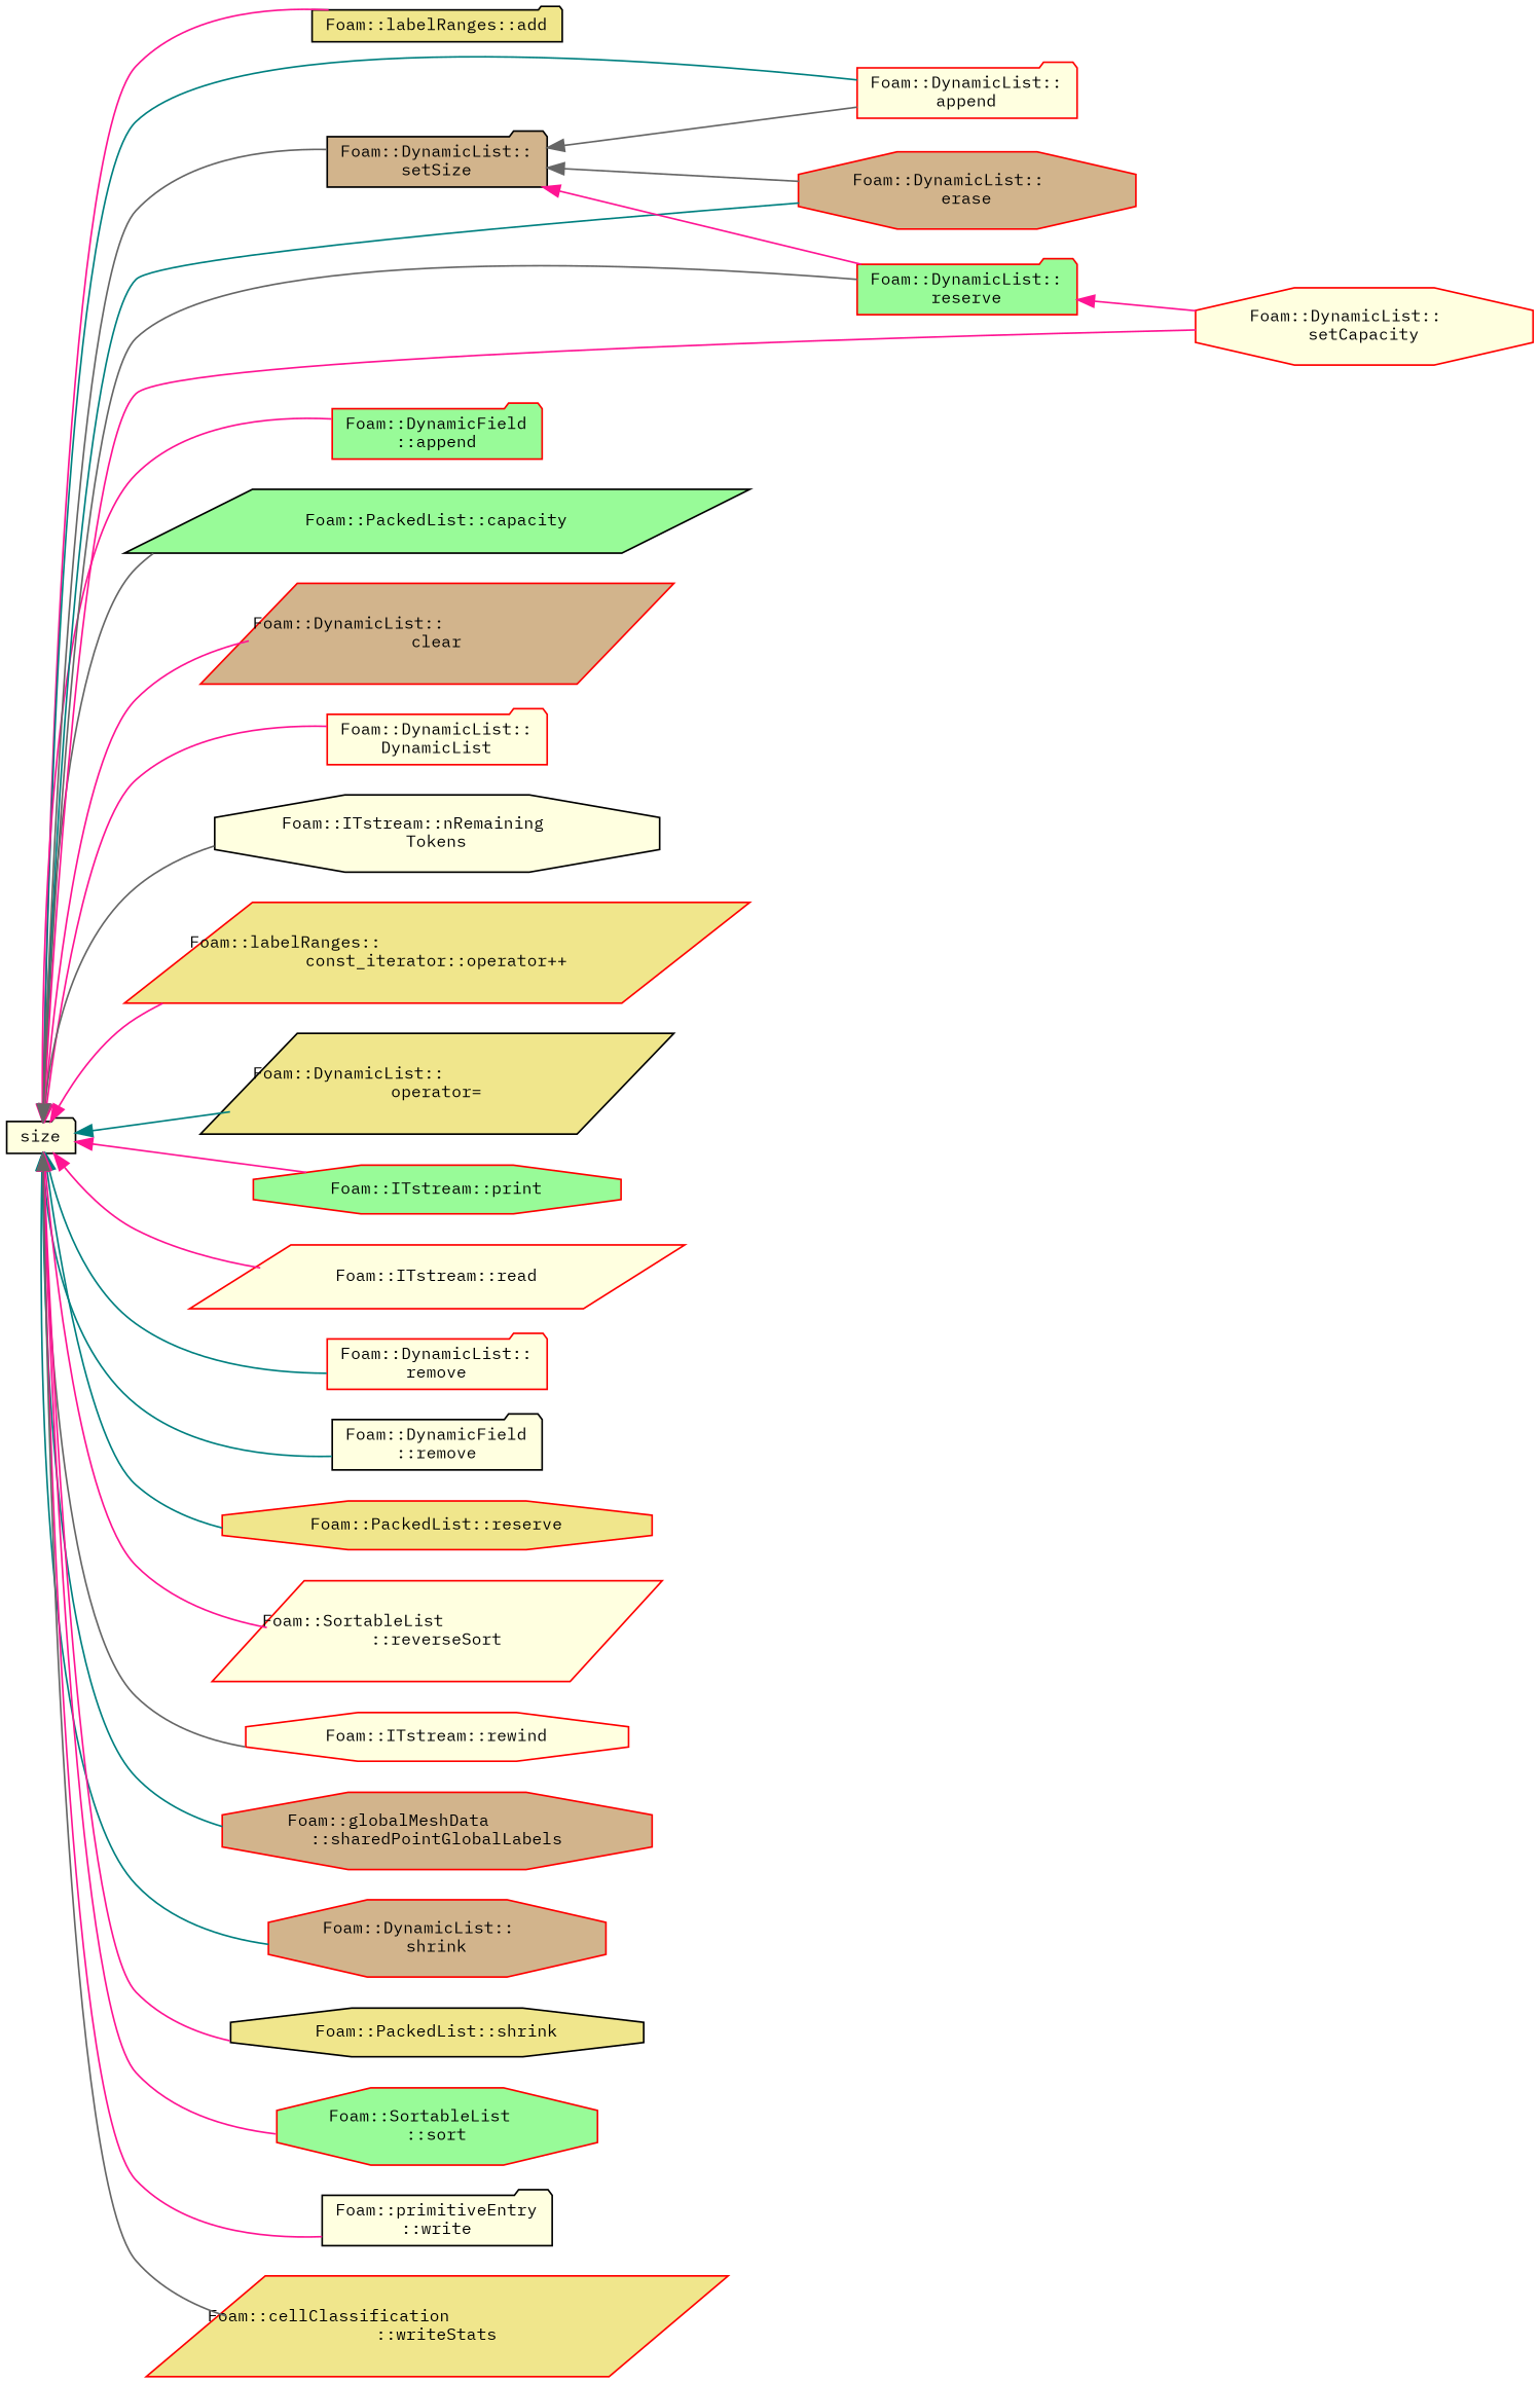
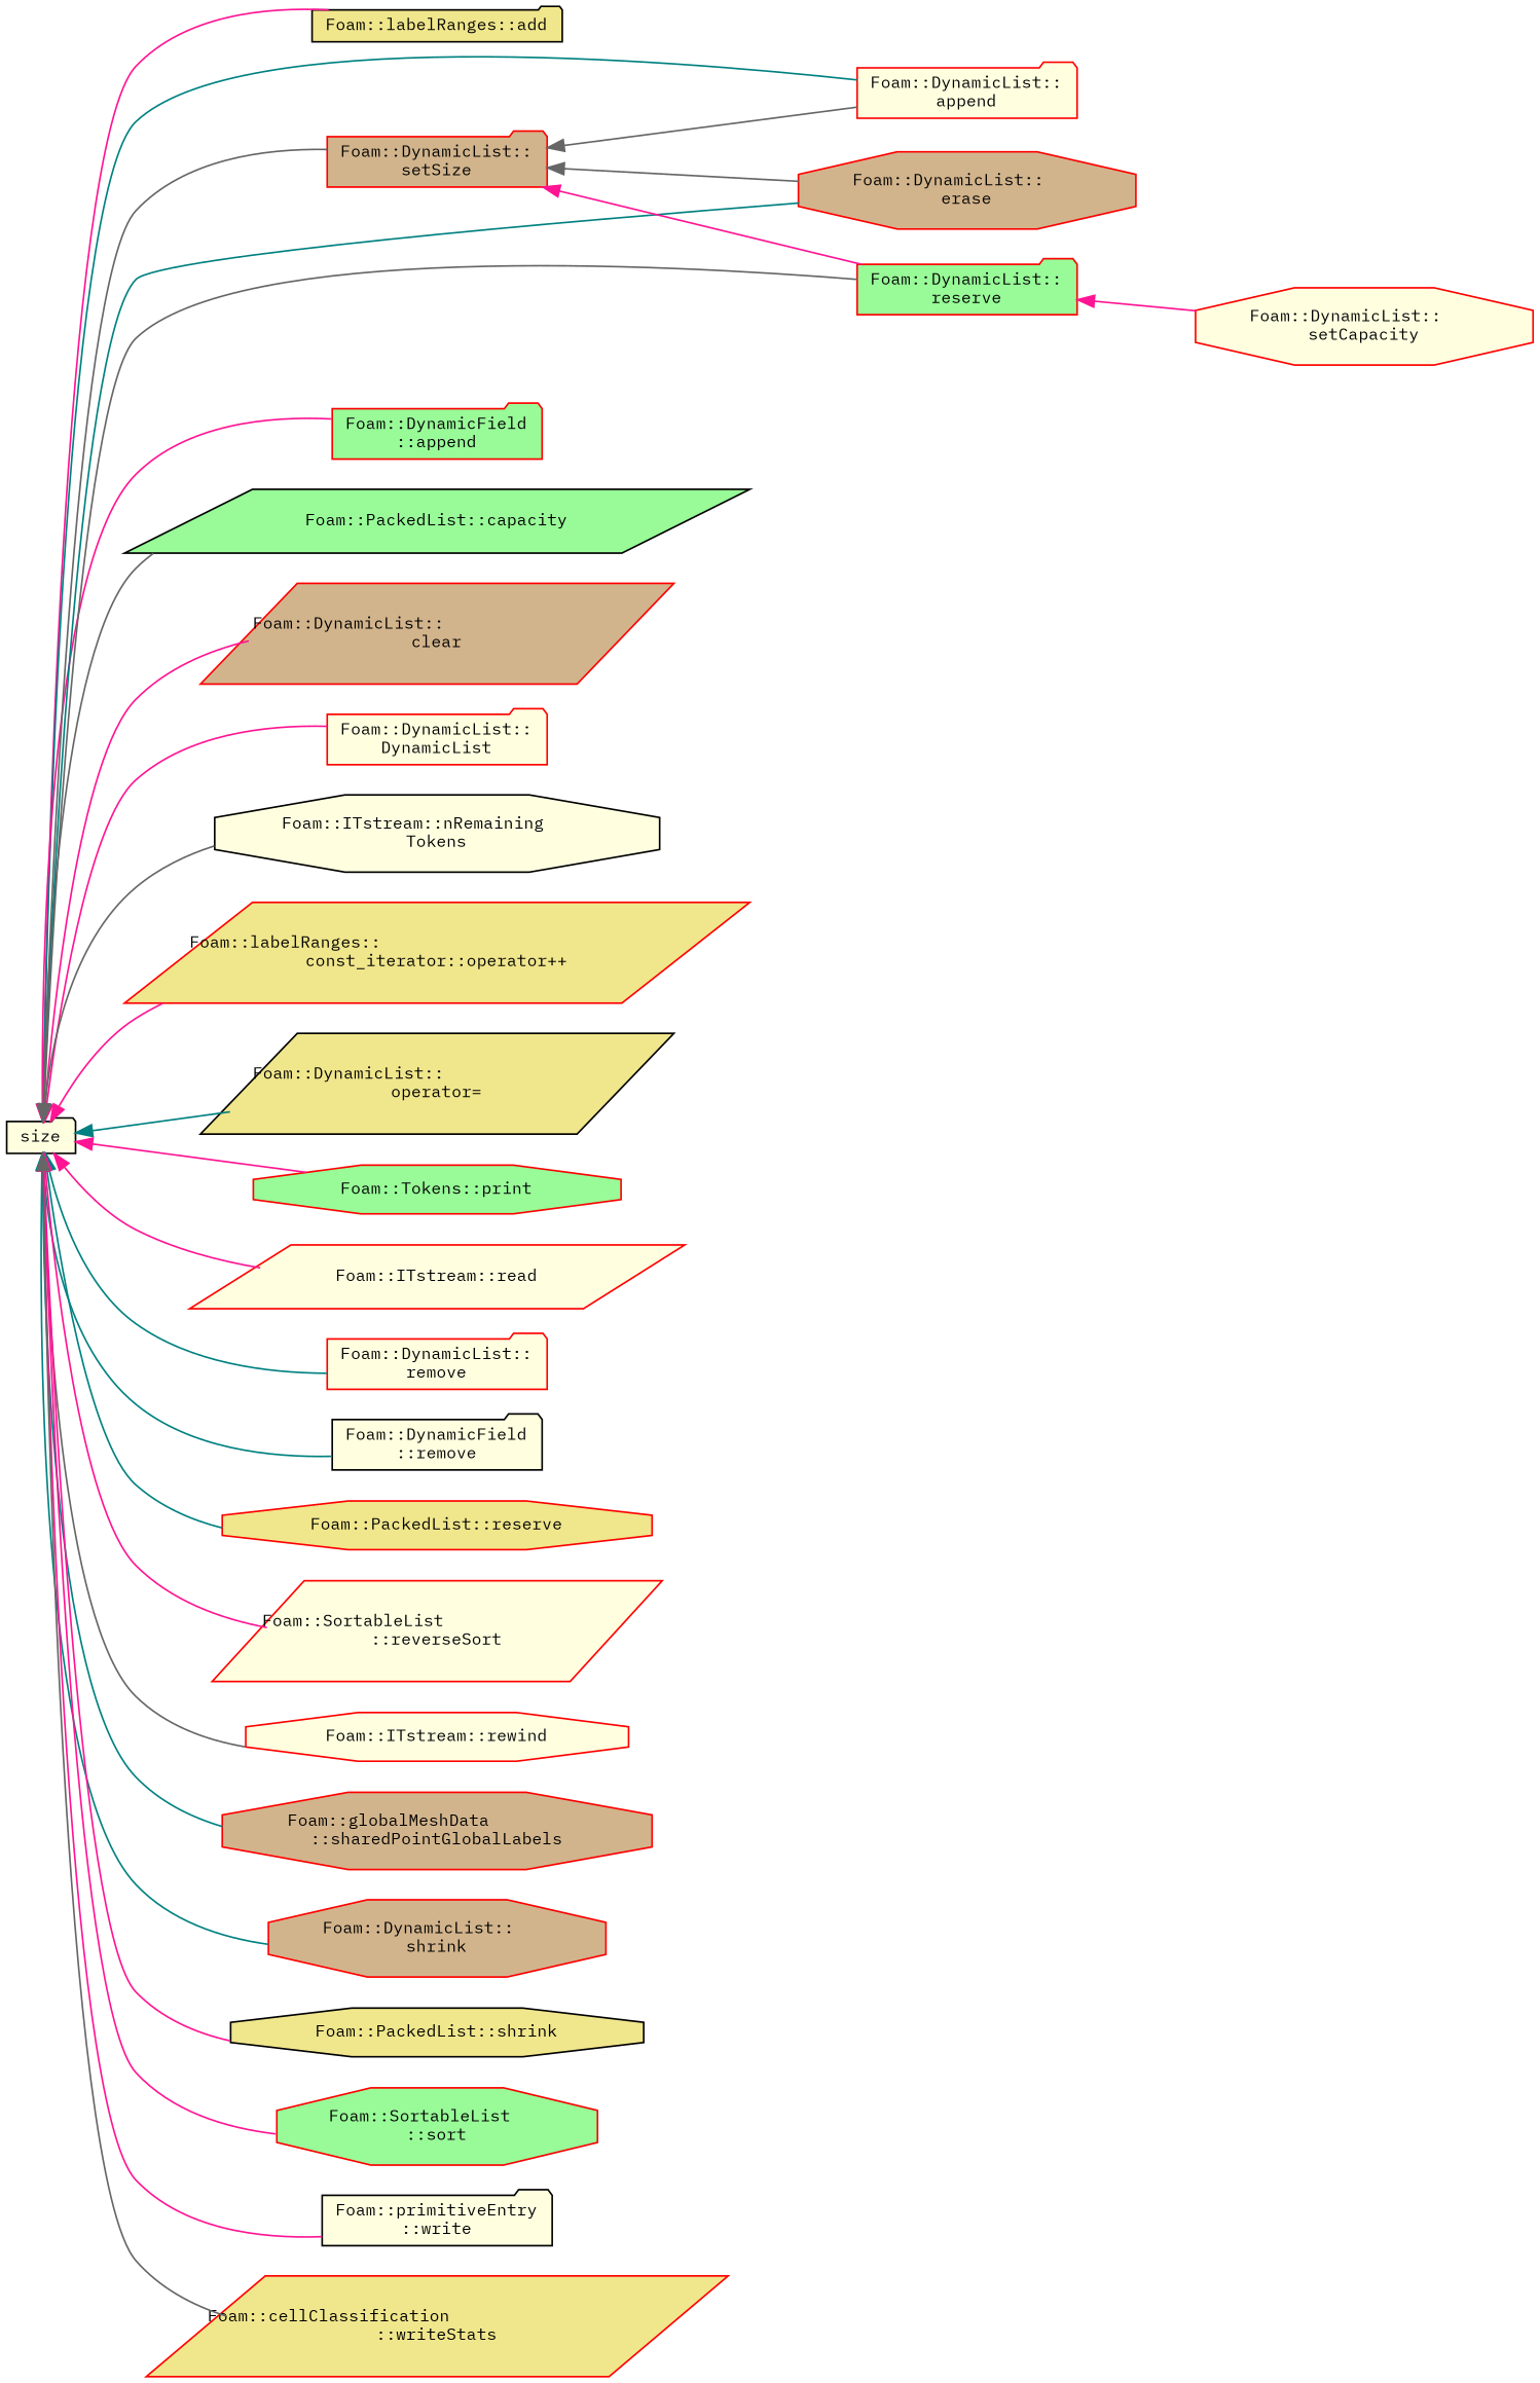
  digraph {
    fontname="IBM Plex Mono"
    rankdir=LR
    node [color=red fillcolor=lightyellow fontname="IBM Plex Mono" fontsize=10 shape=folder style=filled]
    edge [color=deeppink dir=back fontname="IBM Plex Mono" fontsize=10 labelfontname=Helvetica labelfontsize=10 style=solid]
    n1 [color=black fontcolor=black height=0.2 label=size width=0.4]
    n2 [color=black fillcolor=khaki height=0.2 label="Foam::labelRanges::add" width=0.4]
    n3 [height=0.2 label="Foam::DynamicList::\lappend" width=0.4]
    n4 [fillcolor=palegreen height=0.2 label="Foam::DynamicField\l::append" width=0.4]
    n5 [color=black fillcolor=palegreen height=0.2 label="Foam::PackedList::capacity" shape=parallelogram width=0.4]
    n6 [fillcolor=tan height=0.2 label="Foam::DynamicList::\lclear" shape=parallelogram width=0.4]
    n7 [height=0.2 label="Foam::DynamicList::\lDynamicList" width=0.4]
    n8 [fillcolor=tan height=0.2 label="Foam::DynamicList::\lerase" shape=octagon width=0.4]
    n9 [color=black height=0.2 label="Foam::ITstream::nRemaining\lTokens" shape=octagon width=0.4]
    n10 [fillcolor=khaki height=0.2 label="Foam::labelRanges::\lconst_iterator::operator++" shape=parallelogram width=0.4]
    n11 [color=black fillcolor=khaki height=0.2 label="Foam::DynamicList::\loperator=" shape=parallelogram width=0.4]
-   n12 [fillcolor=palegreen height=0.2 label="Foam::ITstream::print" shape=octagon width=0.4]
+   n12 [fillcolor=palegreen height=0.2 label="Foam::Tokens::print" shape=octagon width=0.4]
    n13 [height=0.2 label="Foam::ITstream::read" shape=parallelogram width=0.4]
    n14 [height=0.2 label="Foam::DynamicList::\lremove" width=0.4]
    n15 [color=black height=0.2 label="Foam::DynamicField\l::remove" width=0.4]
    n16 [fillcolor=palegreen height=0.2 label="Foam::DynamicList::\lreserve" width=0.4]
    n17 [height=0.2 label="Foam::DynamicList::\lsetCapacity" shape=octagon width=0.4]
    n18 [fillcolor=khaki height=0.2 label="Foam::PackedList::reserve" shape=octagon width=0.4]
    n19 [height=0.2 label="Foam::SortableList\l::reverseSort" shape=parallelogram width=0.4]
    n20 [height=0.2 label="Foam::ITstream::rewind" shape=octagon width=0.4]
-   n21 [color=black fillcolor=tan height=0.2 label="Foam::DynamicList::\lsetSize" width=0.4]
+   n21 [fillcolor=tan height=0.2 label="Foam::DynamicList::\lsetSize" width=0.4]
    n22 [fillcolor=tan height=0.2 label="Foam::globalMeshData\l::sharedPointGlobalLabels" shape=octagon width=0.4]
    n23 [fillcolor=tan height=0.2 label="Foam::DynamicList::\lshrink" shape=octagon width=0.4]
    n24 [color=black fillcolor=khaki height=0.2 label="Foam::PackedList::shrink" shape=octagon width=0.4]
    n25 [fillcolor=palegreen height=0.2 label="Foam::SortableList\l::sort" shape=octagon width=0.4]
    n26 [color=black height=0.2 label="Foam::primitiveEntry\l::write" width=0.4]
    n27 [fillcolor=khaki height=0.2 label="Foam::cellClassification\l::writeStats" shape=parallelogram width=0.4]
    n1 -> n2
    n1 -> n3 [color=teal]
    n1 -> n4
    n1 -> n5 [color=gray40]
    n1 -> n6
    n1 -> n7
    n1 -> n8 [color=teal]
    n1 -> n9 [color=gray40]
    n1 -> n10
    n1 -> n11 [color=teal]
    n1 -> n12
    n1 -> n13
    n1 -> n14 [color=teal]
    n1 -> n15 [color=teal]
    n1 -> n16 [color=gray40]
-   n1 -> n17
    n1 -> n18 [color=teal]
    n1 -> n19
    n1 -> n20 [color=gray40]
    n1 -> n21 [color=gray40]
    n1 -> n22 [color=teal]
    n1 -> n23 [color=teal]
    n1 -> n24
    n1 -> n25
    n1 -> n26
    n1 -> n27 [color=gray40]
    n16 -> n17
    n21 -> n3 [color=gray40]
    n21 -> n8 [color=gray40]
    n21 -> n16
  }
